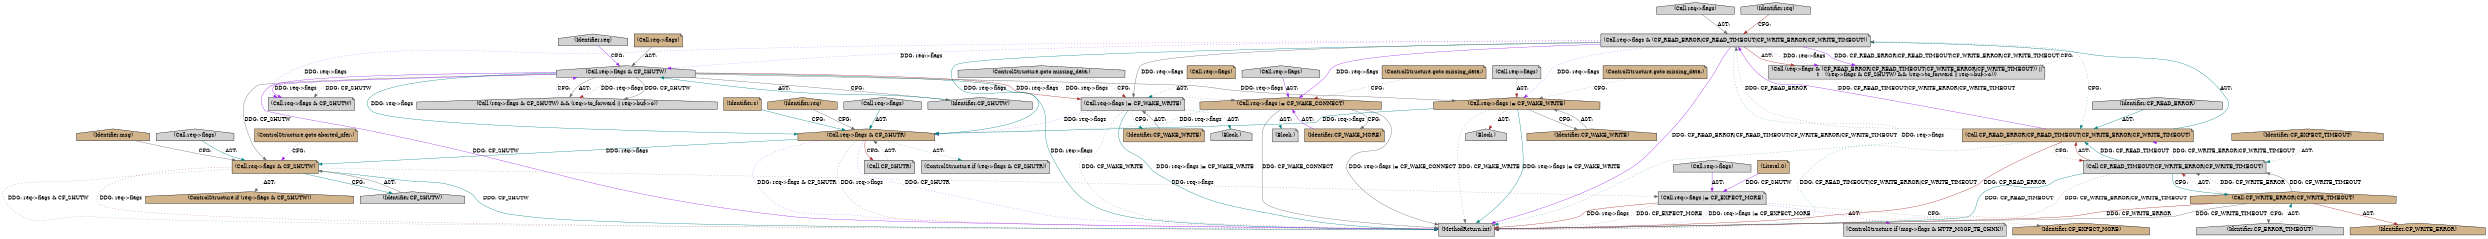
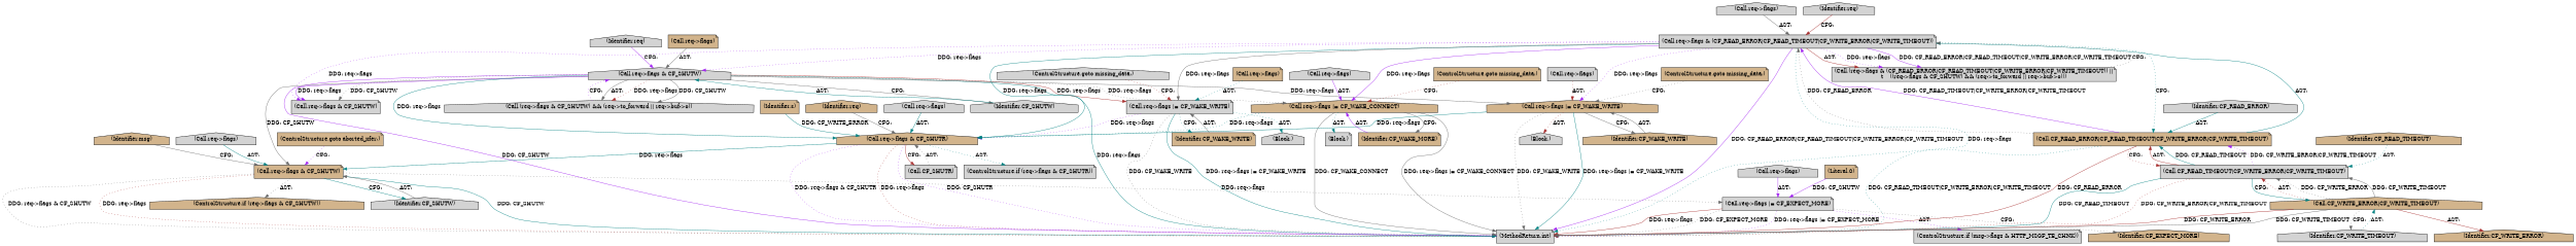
  digraph {
    node [fillcolor=lightgrey shape=house style=filled]
    edge [color=gray40 style=solid]
    n1 [fillcolor=tan label="(Call,req->flags & CF_SHUTW)" shape=note]
    n2 [label="(Call,req->flags |= CF_EXPECT_MORE)" shape=note]
    n3 [label="(MethodReturn,int)" shape=note]
    n4 [fillcolor=tan label="(ControlStructure,if (req->flags & CF_SHUTW))"]
    n5 [label="(Identifier,CF_SHUTW)"]
    n6 [label="(ControlStructure,if (msg->flags & HTTP_MSGF_TE_CHNK))" shape=note]
    n7 [fillcolor=tan label="(Identifier,CF_EXPECT_MORE)"]
    n8 [fillcolor=tan label="(Call,req->flags & CF_SHUTR)"]
    n9 [label="(ControlStructure,if (req->flags & CF_SHUTR))" shape=note]
    n10 [label="(Call,CF_SHUTR)" shape=note]
    n11 [label="(Call,req->flags & CF_SHUTW)"]
    n12 [label="(Call,req->flags |= CF_WAKE_WRITE)" shape=note]
    n13 [fillcolor=tan label="(Call,req->flags |= CF_WAKE_CONNECT)"]
    n14 [fillcolor=tan label="(Call,req->flags |= CF_WAKE_WRITE)"]
    n15 [label="(Call,req->flags & CF_SHUTW)" shape=note]
    n16 [label="(Call,(req->flags & CF_SHUTW) && (req->to_forward || req->buf->o))"]
    n17 [label="(Identifier,CF_SHUTW)"]
    n18 [fillcolor=tan label="(Identifier,CF_WAKE_WRITE)" shape=note]
    n19 [label="(Block,)"]
    n20 [fillcolor=tan label="(Identifier,CF_WAKE_MORE)" shape=note]
    n21 [label="(Block,)" shape=note]
    n22 [label="(Block,)"]
    n23 [fillcolor=tan label="(Identifier,CF_WAKE_WRITE)"]
    n24 [label="(Call,req->flags & (CF_READ_ERROR|CF_READ_TIMEOUT|CF_WRITE_ERROR|CF_WRITE_TIMEOUT))" shape=note]
    n25 [fillcolor=tan label="(Call,CF_READ_ERROR|CF_READ_TIMEOUT|CF_WRITE_ERROR|CF_WRITE_TIMEOUT)" shape=note]
    n26 [label="(Call,(req->flags & (CF_READ_ERROR|CF_READ_TIMEOUT|CF_WRITE_ERROR|CF_WRITE_TIMEOUT)) ||\n\t    ((req->flags & CF_SHUTW) && (req->to_forward || req->buf->o)))" shape=note]
    n27 [label="(Call,CF_READ_TIMEOUT|CF_WRITE_ERROR|CF_WRITE_TIMEOUT)" shape=note]
    n28 [fillcolor=tan label="(Call,CF_WRITE_ERROR|CF_WRITE_TIMEOUT)"]
-   n29 [label="(Identifier,CF_ERROR_TIMEOUT)"]
+   n29 [label="(Identifier,CF_WRITE_TIMEOUT)"]
    n30 [fillcolor=tan label="(Identifier,CF_WRITE_ERROR)"]
    n31 [fillcolor=tan label="(Identifier,s)" shape=note]
    n32 [label="(Call,req->flags)"]
    n33 [fillcolor=tan label="(ControlStructure,goto missing_data;)" shape=note]
    n34 [label="(Call,req->flags)" shape=note]
    n35 [fillcolor=tan label="(ControlStructure,goto aborted_xfer;)" shape=note]
    n36 [label="(ControlStructure,goto missing_data;)"]
    n37 [label="(Identifier,req)"]
    n38 [fillcolor=tan label="(Call,req->flags)" shape=note]
    n39 [label="(Call,req->flags)"]
    n40 [fillcolor=tan label="(Call,req->flags)" shape=note]
    n41 [fillcolor=tan label="(Identifier,msg)"]
    n42 [label="(Call,req->flags)"]
    n43 [label="(Identifier,req)"]
    n44 [fillcolor=tan label="(Identifier,req)"]
    n45 [label="(Identifier,CF_READ_ERROR)"]
    n46 [label="(Call,req->flags)"]
    n47 [fillcolor=tan label="(ControlStructure,goto missing_data;)" shape=note]
    n48 [label="(Call,req->flags)"]
-   n49 [fillcolor=tan label="(Identifier,CF_EXPECT_TIMEOUT)"]
+   n49 [fillcolor=tan label="(Identifier,CF_READ_TIMEOUT)"]
    n50 [fillcolor=tan label="(Literal,0)" shape=note]
    n1 -> n2 [label="DDG: req->flags" style=dotted]
    n1 -> n3 [color=teal label="DDG: CF_SHUTW"]
    n1 -> n3 [label="DDG: req->flags & CF_SHUTW" style=dotted]
    n1 -> n3 [color=brown label="DDG: req->flags" style=dotted]
    n1 -> n4 [label="AST: " style=dotted]
    n1 -> n5 [color=teal label="CFG: "]
    n2 -> n3 [color=purple label="DDG: req->flags |= CF_EXPECT_MORE" style=dotted]
    n2 -> n3 [color=brown label="DDG: req->flags"]
    n2 -> n3 [label="DDG: CF_EXPECT_MORE" style=dotted]
    n2 -> n6 [color=purple label="AST: " style=dotted]
    n2 -> n7 [label="CFG: " style=dotted]
    n5 -> n1 [label="AST: "]
    n8 -> n1 [color=teal label="DDG: req->flags"]
    n8 -> n3 [color=brown label="DDG: req->flags" style=dotted]
    n8 -> n3 [color=purple label="DDG: CF_SHUTR" style=dotted]
    n8 -> n3 [color=purple label="DDG: req->flags & CF_SHUTR" style=dotted]
    n8 -> n9 [color=teal label="AST: " style=dotted]
    n8 -> n10 [color=brown label="CFG: "]
    n10 -> n8 [label="AST: " style=dotted]
    n11 -> n1 [label="DDG: CF_SHUTW"]
    n11 -> n3 [color=teal label="DDG: req->flags"]
    n11 -> n3 [color=purple label="DDG: CF_SHUTW"]
    n11 -> n8 [color=teal label="DDG: req->flags"]
    n11 -> n12 [color=brown label="DDG: req->flags"]
    n11 -> n13 [label="DDG: req->flags" style=dotted]
    n11 -> n14 [label="DDG: req->flags"]
    n11 -> n15 [color=purple label="DDG: req->flags"]
    n11 -> n15 [label="DDG: CF_SHUTW" style=dotted]
    n11 -> n16 [label="AST: "]
    n11 -> n16 [color=brown label="DDG: req->flags" style=dotted]
    n11 -> n16 [label="DDG: CF_SHUTW"]
    n11 -> n17 [label="CFG: "]
    n12 -> n3 [label="DDG: CF_WAKE_WRITE" style=dotted]
    n12 -> n3 [color=teal label="DDG: req->flags |= CF_WAKE_WRITE"]
    n12 -> n8 [color=purple label="DDG: req->flags" style=dotted]
    n12 -> n18 [color=teal label="CFG: " style=dotted]
    n12 -> n19 [color=teal label="AST: " style=dotted]
    n13 -> n3 [label="DDG: CF_WAKE_CONNECT"]
    n13 -> n3 [label="DDG: req->flags |= CF_WAKE_CONNECT"]
    n13 -> n8 [color=teal label="DDG: req->flags" style=dotted]
    n13 -> n20 [label="CFG: "]
    n13 -> n21 [color=teal label="AST: " style=dotted]
    n14 -> n3 [label="DDG: CF_WAKE_WRITE" style=dotted]
    n14 -> n3 [color=teal label="DDG: req->flags |= CF_WAKE_WRITE"]
    n14 -> n8 [color=teal label="DDG: req->flags"]
    n14 -> n22 [color=brown label="AST: " style=dotted]
    n14 -> n23 [label="CFG: "]
    n16 -> n11 [color=purple label="CFG: " style=dotted]
    n17 -> n11 [color=teal label="AST: "]
    n18 -> n12 [label="AST: "]
    n20 -> n13 [color=purple label="AST: "]
    n23 -> n14 [label="AST: "]
    n24 -> n3 [color=purple label="DDG: CF_READ_ERROR|CF_READ_TIMEOUT|CF_WRITE_ERROR|CF_WRITE_TIMEOUT"]
    n24 -> n3 [color=teal label="DDG: req->flags" style=dotted]
    n24 -> n8 [color=teal label="DDG: req->flags"]
    n24 -> n11 [color=purple label="DDG: req->flags" style=dotted]
    n24 -> n12 [label="DDG: req->flags"]
    n24 -> n13 [color=purple label="DDG: req->flags"]
    n24 -> n14 [color=purple label="DDG: req->flags" style=dotted]
    n24 -> n15 [color=purple label="DDG: req->flags" style=dotted]
    n24 -> n25 [color=teal label="CFG: " style=dotted]
    n24 -> n26 [color=brown label="AST: "]
    n24 -> n26 [color=purple label="DDG: req->flags" style=dotted]
    n24 -> n26 [color=purple label="DDG: CF_READ_ERROR|CF_READ_TIMEOUT|CF_WRITE_ERROR|CF_WRITE_TIMEOUT"]
    n25 -> n3 [color=teal label="DDG: CF_READ_TIMEOUT|CF_WRITE_ERROR|CF_WRITE_TIMEOUT" style=dotted]
    n25 -> n3 [color=brown label="DDG: CF_READ_ERROR"]
    n25 -> n24 [color=teal label="AST: "]
    n25 -> n24 [label="DDG: CF_READ_ERROR" style=dotted]
    n25 -> n24 [color=purple label="DDG: CF_READ_TIMEOUT|CF_WRITE_ERROR|CF_WRITE_TIMEOUT"]
    n25 -> n27 [color=brown label="CFG: " style=dotted]
    n26 -> n24 [label="CFG: " style=dotted]
    n27 -> n3 [color=teal label="DDG: CF_READ_TIMEOUT"]
    n27 -> n3 [color=brown label="DDG: CF_WRITE_ERROR|CF_WRITE_TIMEOUT" style=dotted]
    n27 -> n25 [color=brown label="AST: "]
    n27 -> n25 [color=teal label="DDG: CF_READ_TIMEOUT"]
    n27 -> n25 [color=purple label="DDG: CF_WRITE_ERROR|CF_WRITE_TIMEOUT" style=dotted]
    n27 -> n28 [color=teal label="CFG: "]
    n28 -> n3 [color=brown label="DDG: CF_WRITE_ERROR"]
    n28 -> n3 [label="DDG: CF_WRITE_TIMEOUT"]
    n28 -> n27 [color=brown label="AST: " style=dotted]
    n28 -> n27 [label="DDG: CF_WRITE_ERROR" style=dotted]
    n28 -> n27 [label="DDG: CF_WRITE_TIMEOUT"]
    n28 -> n29 [label="CFG: " style=dotted]
    n28 -> n30 [color=brown label="AST: "]
    n29 -> n28 [color=teal label="AST: " style=dotted]
-   n31 -> n8 [color=teal label="CFG: "]
+   n31 -> n8 [color=teal label="DDG: CF_WRITE_ERROR"]
    n32 -> n24 [label="AST: "]
    n33 -> n14 [label="CFG: " style=dotted]
    n34 -> n14 [color=brown label="AST: " style=dotted]
    n35 -> n1 [color=purple label="CFG: " style=dotted]
    n36 -> n12 [color=brown label="CFG: " style=dotted]
    n37 -> n11 [color=purple label="CFG: "]
    n38 -> n12 [color=teal label="AST: " style=dotted]
    n39 -> n2 [color=purple label="AST: "]
    n40 -> n11 [label="AST: "]
    n41 -> n1 [label="CFG: "]
    n42 -> n13 [color=purple label="AST: "]
    n43 -> n24 [color=brown label="CFG: "]
    n44 -> n8 [label="CFG: "]
    n45 -> n25 [color=teal label="AST: "]
    n46 -> n1 [color=teal label="AST: "]
    n47 -> n13 [color=brown label="CFG: " style=dotted]
    n48 -> n8 [color=teal label="AST: "]
    n49 -> n27 [color=teal label="AST: " style=dotted]
    n50 -> n2 [color=purple label="DDG: CF_SHUTW"]
  }
